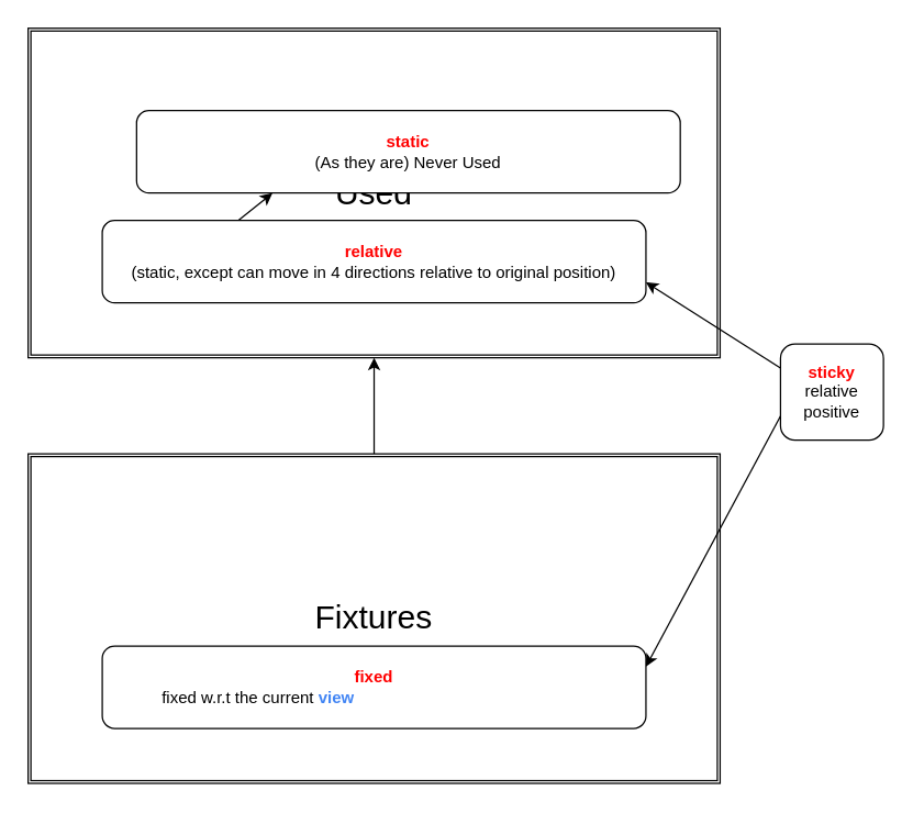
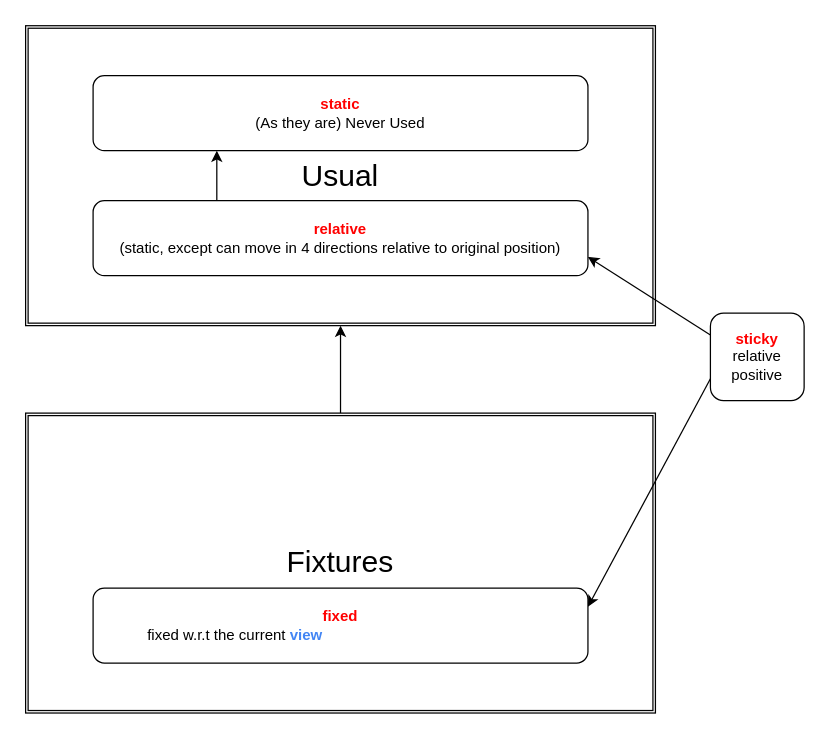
  <mxCell id="0" />
  <mxCell id="1" parent="0" />
  <mxCell id="2" style="edgeStyle=orthogonalEdgeStyle;rounded=0;orthogonalLoop=1;jettySize=auto;html=1;exitX=0.5;exitY=0;exitDx=0;exitDy=0;entryX=0.5;entryY=1;entryDx=0;entryDy=0;" edge="1" parent="1" source="3" target="4"><mxGeometry relative="1" as="geometry" /></mxCell>
  <mxCell id="3" value="&lt;span style=&quot;font-size: 24px&quot;&gt;Fixtures&lt;/span&gt;" style="shape=ext;double=1;rounded=0;whiteSpace=wrap;html=1;" parent="1" vertex="1"><mxGeometry x="20" y="330" width="504" height="240" as="geometry" /></mxCell>
- <mxCell id="4" value="&lt;p style=&quot;line-height: 150% ; font-size: 24px&quot;&gt;Used&lt;/p&gt;" style="shape=ext;double=1;rounded=0;whiteSpace=wrap;html=1;align=center;" parent="1" vertex="1"><mxGeometry x="20" y="20" width="504" height="240" as="geometry" /></mxCell>
- <mxCell id="5" value="&lt;b&gt;&lt;font color=&quot;#ff0000&quot;&gt;static&lt;/font&gt;&lt;/b&gt;&lt;br&gt;(As they are) Never Used" style="rounded=1;whiteSpace=wrap;html=1;" parent="1" vertex="1"><mxGeometry x="99" y="80" width="396" height="60" as="geometry" /></mxCell>
+ <mxCell id="4" value="&lt;p style=&quot;line-height: 150% ; font-size: 24px&quot;&gt;Usual&lt;/p&gt;" style="shape=ext;double=1;rounded=0;whiteSpace=wrap;html=1;align=center;" parent="1" vertex="1"><mxGeometry x="20" y="20" width="504" height="240" as="geometry" /></mxCell>
+ <mxCell id="5" value="&lt;b&gt;&lt;font color=&quot;#ff0000&quot;&gt;static&lt;/font&gt;&lt;/b&gt;&lt;br&gt;(As they are) Never Used" style="rounded=1;whiteSpace=wrap;html=1;" parent="1" vertex="1"><mxGeometry x="74" y="60" width="396" height="60" as="geometry" /></mxCell>
  <mxCell id="6" style="edgeStyle=none;rounded=0;orthogonalLoop=1;jettySize=auto;html=1;exitX=0.25;exitY=0;exitDx=0;exitDy=0;entryX=0.25;entryY=1;entryDx=0;entryDy=0;" parent="1" source="7" target="5" edge="1"><mxGeometry relative="1" as="geometry" /></mxCell>
  <mxCell id="7" value="&lt;b&gt;&lt;font color=&quot;#ff0000&quot;&gt;relative&lt;/font&gt;&lt;/b&gt;&lt;br&gt;(static, except can move in 4 directions relative to original position)" style="rounded=1;whiteSpace=wrap;html=1;" parent="1" vertex="1"><mxGeometry x="74" y="160" width="396" height="60" as="geometry" /></mxCell>
  <mxCell id="8" value="&lt;b&gt;&lt;font color=&quot;#ff0000&quot;&gt;fixed&lt;/font&gt;&lt;/b&gt;&lt;br&gt;fixed w.r.t the current &lt;font color=&quot;#4285f4&quot; style=&quot;font-weight: bold&quot;&gt;view&lt;/font&gt;&lt;font color=&quot;#ffffff&quot;&gt;&lt;b&gt;, &lt;/b&gt;no change even when scrolled&lt;/font&gt;" style="rounded=1;whiteSpace=wrap;html=1;" parent="1" vertex="1"><mxGeometry x="74" y="470" width="396" height="60" as="geometry" /></mxCell>
  <mxCell id="9" style="edgeStyle=none;rounded=0;orthogonalLoop=1;jettySize=auto;html=1;exitX=0.25;exitY=1;exitDx=0;exitDy=0;entryX=1;entryY=0.75;entryDx=0;entryDy=0;" edge="1" parent="1" source="11" target="7"><mxGeometry relative="1" as="geometry" /></mxCell>
  <mxCell id="10" style="edgeStyle=none;rounded=0;orthogonalLoop=1;jettySize=auto;html=1;exitX=0.75;exitY=1;exitDx=0;exitDy=0;entryX=1;entryY=0.25;entryDx=0;entryDy=0;" edge="1" parent="1" source="11" target="8"><mxGeometry relative="1" as="geometry" /></mxCell>
  <mxCell id="11" value="&lt;b&gt;&lt;font color=&quot;#ff0000&quot;&gt;sticky&lt;/font&gt;&lt;/b&gt;&lt;br&gt;relative positive" style="rounded=1;whiteSpace=wrap;html=1;direction=south;" vertex="1" parent="1"><mxGeometry x="568" y="250" width="75" height="70" as="geometry" /></mxCell>
